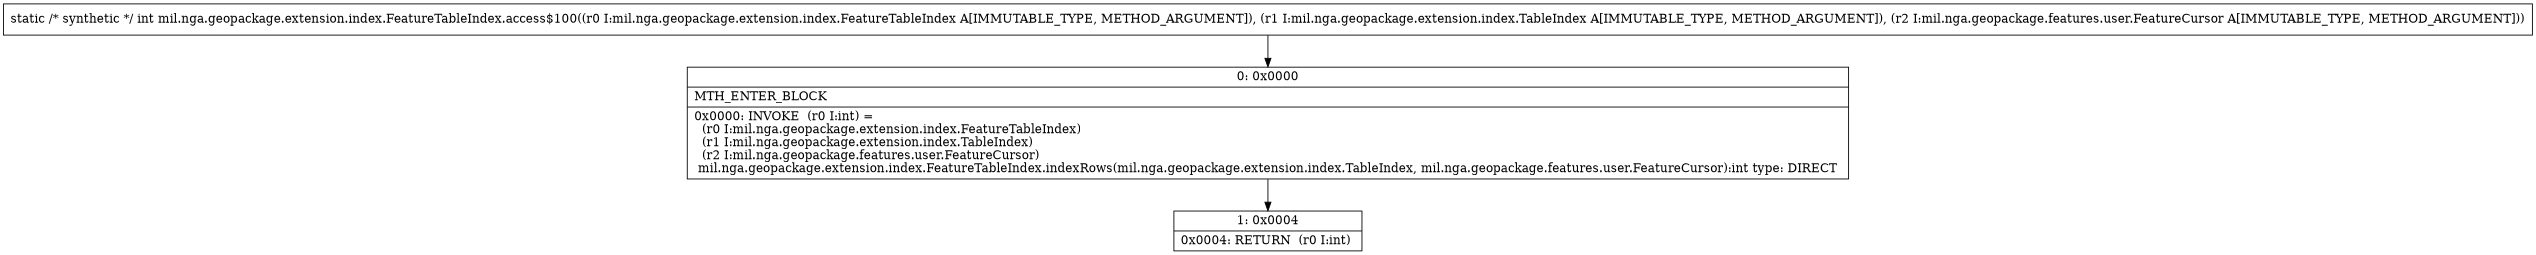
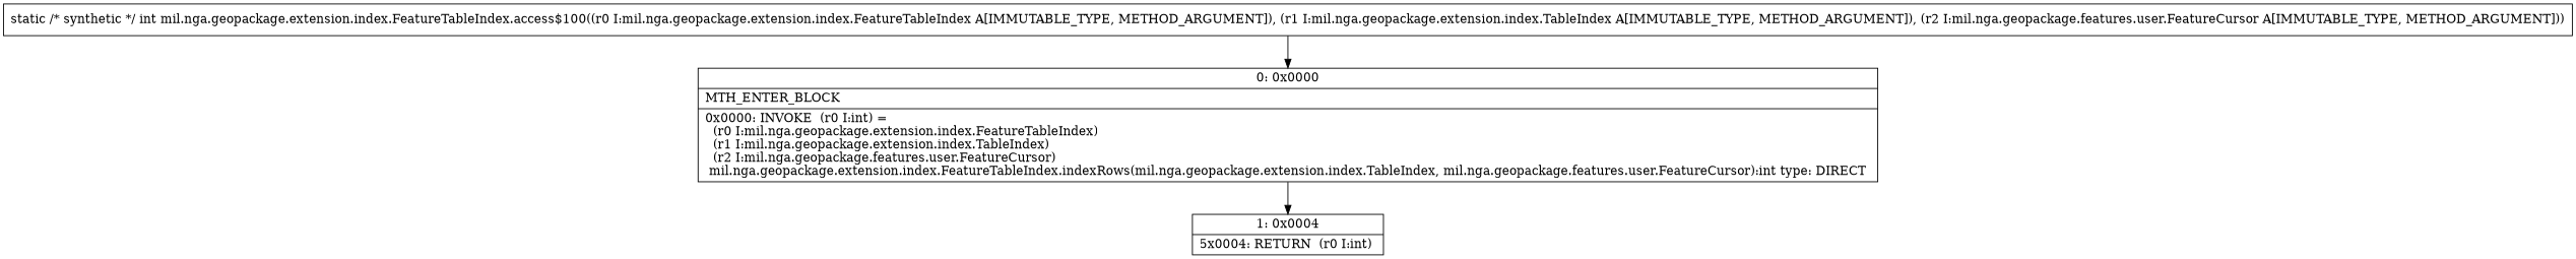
  digraph {
    node [shape=record]
    n1 [label="{0\:\ 0x0000|MTH_ENTER_BLOCK\l|0x0000: INVOKE  (r0 I:int) = \l  (r0 I:mil.nga.geopackage.extension.index.FeatureTableIndex)\l  (r1 I:mil.nga.geopackage.extension.index.TableIndex)\l  (r2 I:mil.nga.geopackage.features.user.FeatureCursor)\l mil.nga.geopackage.extension.index.FeatureTableIndex.indexRows(mil.nga.geopackage.extension.index.TableIndex, mil.nga.geopackage.features.user.FeatureCursor):int type: DIRECT \l}"]
-   n2 [label="{1\:\ 0x0004|0x0004: RETURN  (r0 I:int) \l}"]
+   n2 [label="{1\:\ 0x0004|5x0004: RETURN  (r0 I:int) \l}"]
    n3 [label="{static \/* synthetic *\/ int mil.nga.geopackage.extension.index.FeatureTableIndex.access$100((r0 I:mil.nga.geopackage.extension.index.FeatureTableIndex A[IMMUTABLE_TYPE, METHOD_ARGUMENT]), (r1 I:mil.nga.geopackage.extension.index.TableIndex A[IMMUTABLE_TYPE, METHOD_ARGUMENT]), (r2 I:mil.nga.geopackage.features.user.FeatureCursor A[IMMUTABLE_TYPE, METHOD_ARGUMENT])) }"]
    n1 -> n2
    n3 -> n1
  }
